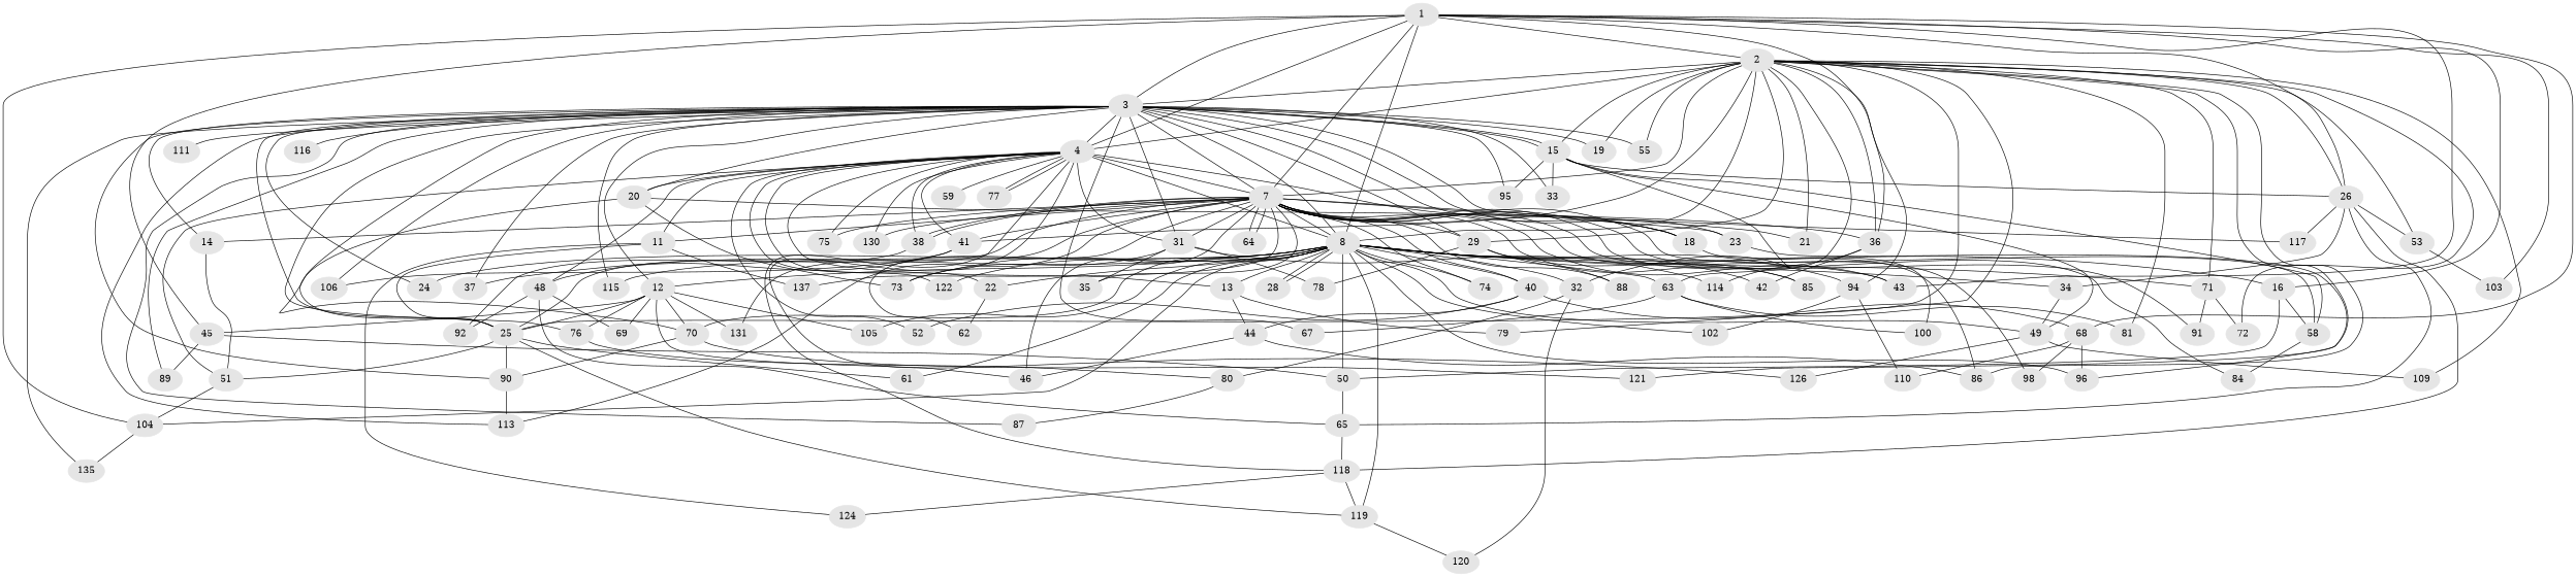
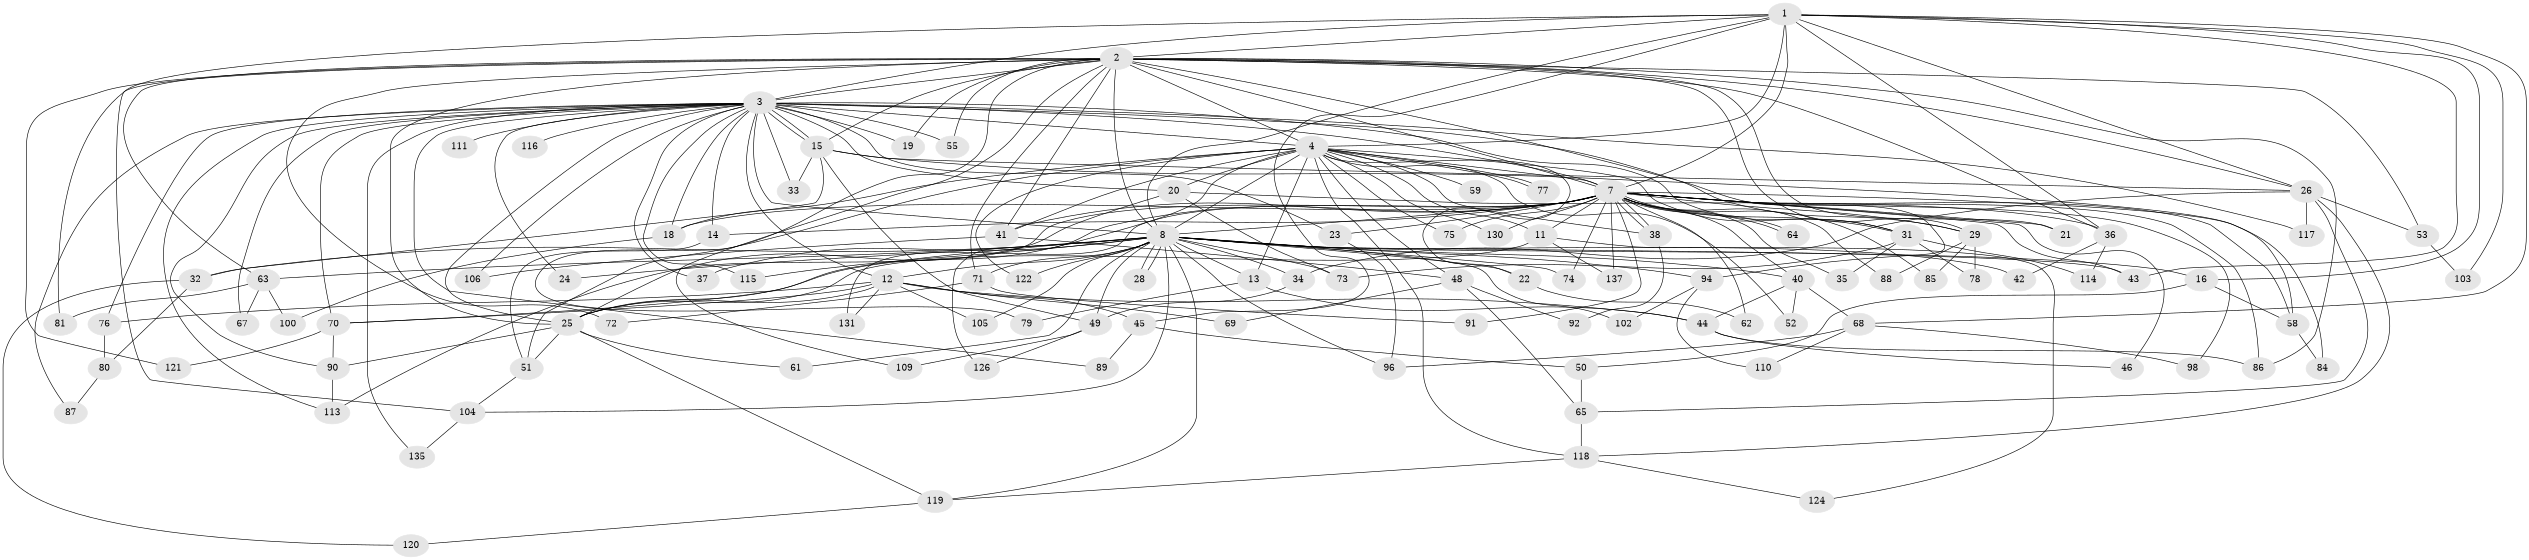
  graph {
    node [color=gray90 style=filled]
    1 [super="+108"]
    2 [super="+6"]
    3 [super="+9"]
    4 [super="+5"]
    7 [super="+141"]
    8 [super="+10"]
    16 [super="+138"]
    26 [super="+101"]
    36
    43 [super="+134"]
    45 [super="+139"]
    68
    103
    104 [super="+125"]
    15 [super="+17"]
    19
    21
    25 [super="+39"]
    29 [super="+30"]
    41 [super="+142"]
    53
    55
    63
    71 [super="+107"]
    72
    79
    81
    86 [super="+99"]
    94
    109
    121
    12 [super="+47"]
    14 [super="+112"]
    18 [super="+97"]
    20 [super="+60"]
    23
    24
    31 [super="+57"]
    33
    37
    67
    70 [super="+123"]
    76
    87
    89
    90 [super="+129"]
-   95
    106
    111
    113
    115
    116
    117
    135
    11 [super="+56"]
    13
    22
    38 [super="+54"]
    48
    51 [super="+93"]
    52
    59
    75
    77
    118 [super="+132"]
    122
    126
    130
    35
    40 [super="+128"]
    46
    58
    62
    64
    74
    84
    85
    88
    91
    98
    131
    137
    28
    32 [super="+136"]
    34
    42
    49 [super="+82"]
    50
    61
    73 [super="+83"]
    96 [super="+133"]
    102
    105
    119 [super="+127"]
    65 [super="+140"]
    114
    110
    78
    100
    44 [super="+66"]
    69
    80
    124
    92
    120
    1 -- 2 [weight=2]
    1 -- 3 [weight=2]
    1 -- 4 [weight=2]
    1 -- 7
    1 -- 8 [weight=2]
    1 -- 16
    1 -- 26
    1 -- 36
    1 -- 43
    1 -- 45
    1 -- 68
    1 -- 103
    1 -- 104
    2 -- 3 [weight=4]
    2 -- 4 [weight=4]
    2 -- 7 [weight=2]
    2 -- 8 [weight=4]
    2 -- 26
    2 -- 36
    2 -- 15
    2 -- 19
    2 -- 21
    2 -- 25
    2 -- 29
    2 -- 41
    2 -- 53
    2 -- 55
    2 -- 63
    2 -- 71
    2 -- 72
    2 -- 79
    2 -- 81
    2 -- 86
    2 -- 94
    2 -- 109
    2 -- 121
    3 -- 4 [weight=4]
    3 -- 7 [weight=2]
    3 -- 8 [weight=4]
    3 -- 15
    3 -- 15
    3 -- 19
    3 -- 25
    3 -- 29
    3 -- 55
    3 -- 12 [weight=2]
    3 -- 14 [weight=2]
    3 -- 18
    3 -- 20
    3 -- 23
    3 -- 24
    3 -- 31
    3 -- 33
    3 -- 37
    3 -- 67
    3 -- 70
    3 -- 76
    3 -- 87
    3 -- 89
    3 -- 90
-   3 -- 95
    3 -- 106
    3 -- 111
    3 -- 113
    3 -- 115
    3 -- 116
    3 -- 117
    3 -- 135
    4 -- 7 [weight=2]
    4 -- 8 [weight=4]
    4 -- 41
    4 -- 18
    4 -- 20
    4 -- 31
    4 -- 11
    4 -- 13
    4 -- 22
    4 -- 38
    4 -- 48
    4 -- 51
    4 -- 52
    4 -- 59
    4 -- 75
    4 -- 77
    4 -- 77
    4 -- 118
    4 -- 122
    4 -- 126
    4 -- 130
    7 -- 8 [weight=2]
    7 -- 43
    7 -- 21
    7 -- 25
    7 -- 29
    7 -- 41
    7 -- 86
    7 -- 14
    7 -- 18
    7 -- 23
    7 -- 31
    7 -- 113
    7 -- 11
    7 -- 38
    7 -- 38
    7 -- 75
    7 -- 130
    7 -- 35
    7 -- 40 [weight=2]
    7 -- 46
    7 -- 58
    7 -- 62
    7 -- 64
    7 -- 64
    7 -- 74
    7 -- 84
    7 -- 85
    7 -- 88
    7 -- 91
    7 -- 98
    7 -- 131
    7 -- 137
    8 -- 16
    8 -- 43
    8 -- 104
    8 -- 63
    8 -- 71 [weight=2]
    8 -- 94
    8 -- 12
    8 -- 24
    8 -- 37
    8 -- 70
    8 -- 115
    8 -- 13
    8 -- 22
    8 -- 122
    8 -- 40
    8 -- 74
    8 -- 28
    8 -- 28
    8 -- 32 [weight=2]
    8 -- 34
    8 -- 42
    8 -- 49
-   8 -- 50
    8 -- 61
    8 -- 73
    8 -- 96
    8 -- 102
    8 -- 105
    8 -- 119
    16 -- 58
    16 -- 50
    26 -- 53
    26 -- 117
    26 -- 118
    26 -- 34
    26 -- 65
    36 -- 42
    36 -- 114
    45 -- 89
    45 -- 50
    68 -- 98
    68 -- 96
    68 -- 110
    104 -- 135
    15 -- 26
    15 -- 33
-   15 -- 95
    15 -- 58
    15 -- 32
    15 -- 49
    25 -- 90
    25 -- 51
    25 -- 61
    25 -- 119
    29 -- 85
    29 -- 88
    29 -- 78
    41 -- 106
    41 -- 48
    53 -- 103
    63 -- 81
    63 -- 67
    63 -- 100
    71 -- 72
    71 -- 91
    94 -- 102
    94 -- 110
    12 -- 45
    12 -- 25
    12 -- 70
    12 -- 76
    12 -- 131
    12 -- 105
-   12 -- 46
+   12 -- 44
    12 -- 69
    14 -- 51
    18 -- 100
    20 -- 36
    20 -- 25
    20 -- 73
    23 -- 96
    31 -- 35
    31 -- 73
    31 -- 114
    31 -- 78
    70 -- 121
    70 -- 90
    76 -- 80
    90 -- 113
    11 -- 25
    11 -- 137
    11 -- 124
    13 -- 79
    13 -- 44
    22 -- 62
    38 -- 92
    48 -- 65
    48 -- 69
    48 -- 92
    51 -- 104
    118 -- 119
    118 -- 124
    40 -- 68
    40 -- 52
    40 -- 44
    58 -- 84
    32 -- 80
    32 -- 120
    34 -- 49
    49 -- 109
    49 -- 126
    50 -- 65
    119 -- 120
    65 -- 118
    44 -- 86
    44 -- 46
    80 -- 87
  }
